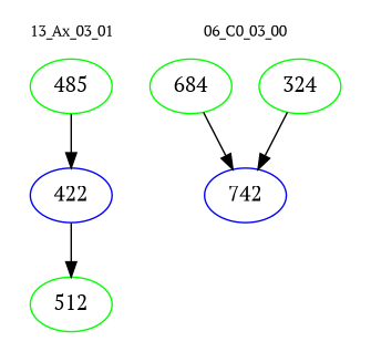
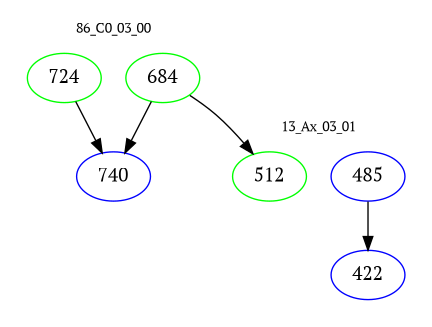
  digraph {
    fontname="PT Serif"
    node [color=green fontname="PT Serif"]
    edge [color=black fontname="PT Serif"]
-   n1 [label=485]
+   n1 [color=blue label=485]
    n2 [color=blue label=422]
    n3 [label=512]
-   n4 [label=324]
-   n5 [color=blue label=742]
+   n4 [label=724]
+   n5 [color=blue label=740]
    n6 [label=684]
    subgraph cluster_1 {
      color=white
      fontsize=10
      label="13_Ax_03_01"
      n1
      n2
      n3
    }
    subgraph cluster_2 {
      color=white
      fontsize=10
-     label="06_C0_03_00"
+     label="86_C0_03_00"
      n4
      n5
      n6
    }
    n1 -> n2
-   n2 -> n3
+   n6 -> n3
    n4 -> n5
    n6 -> n5
  }
